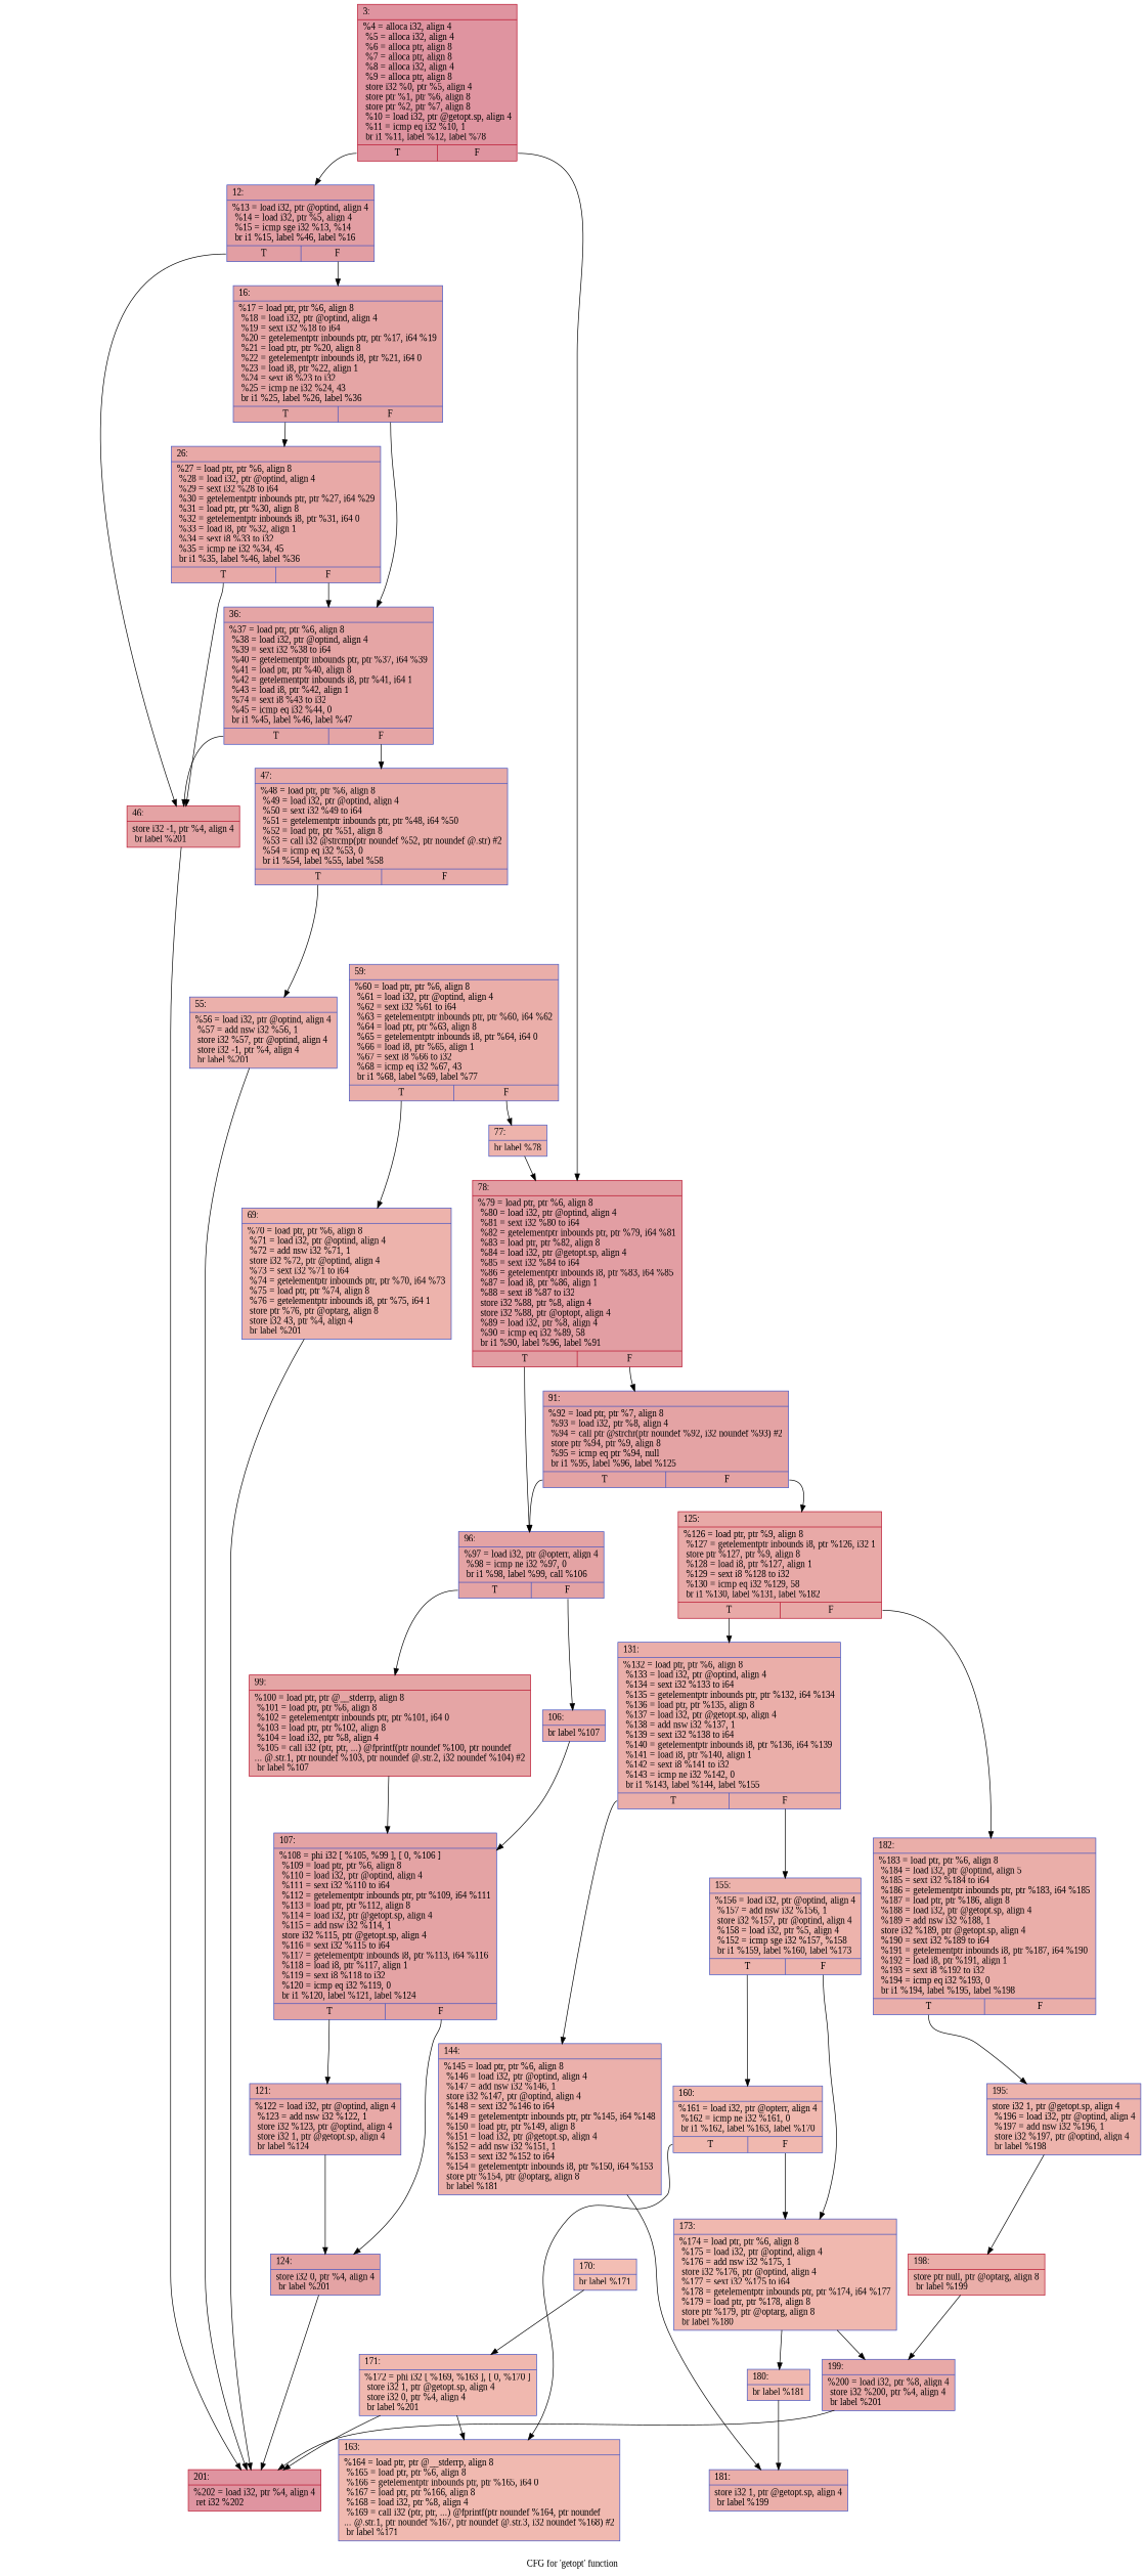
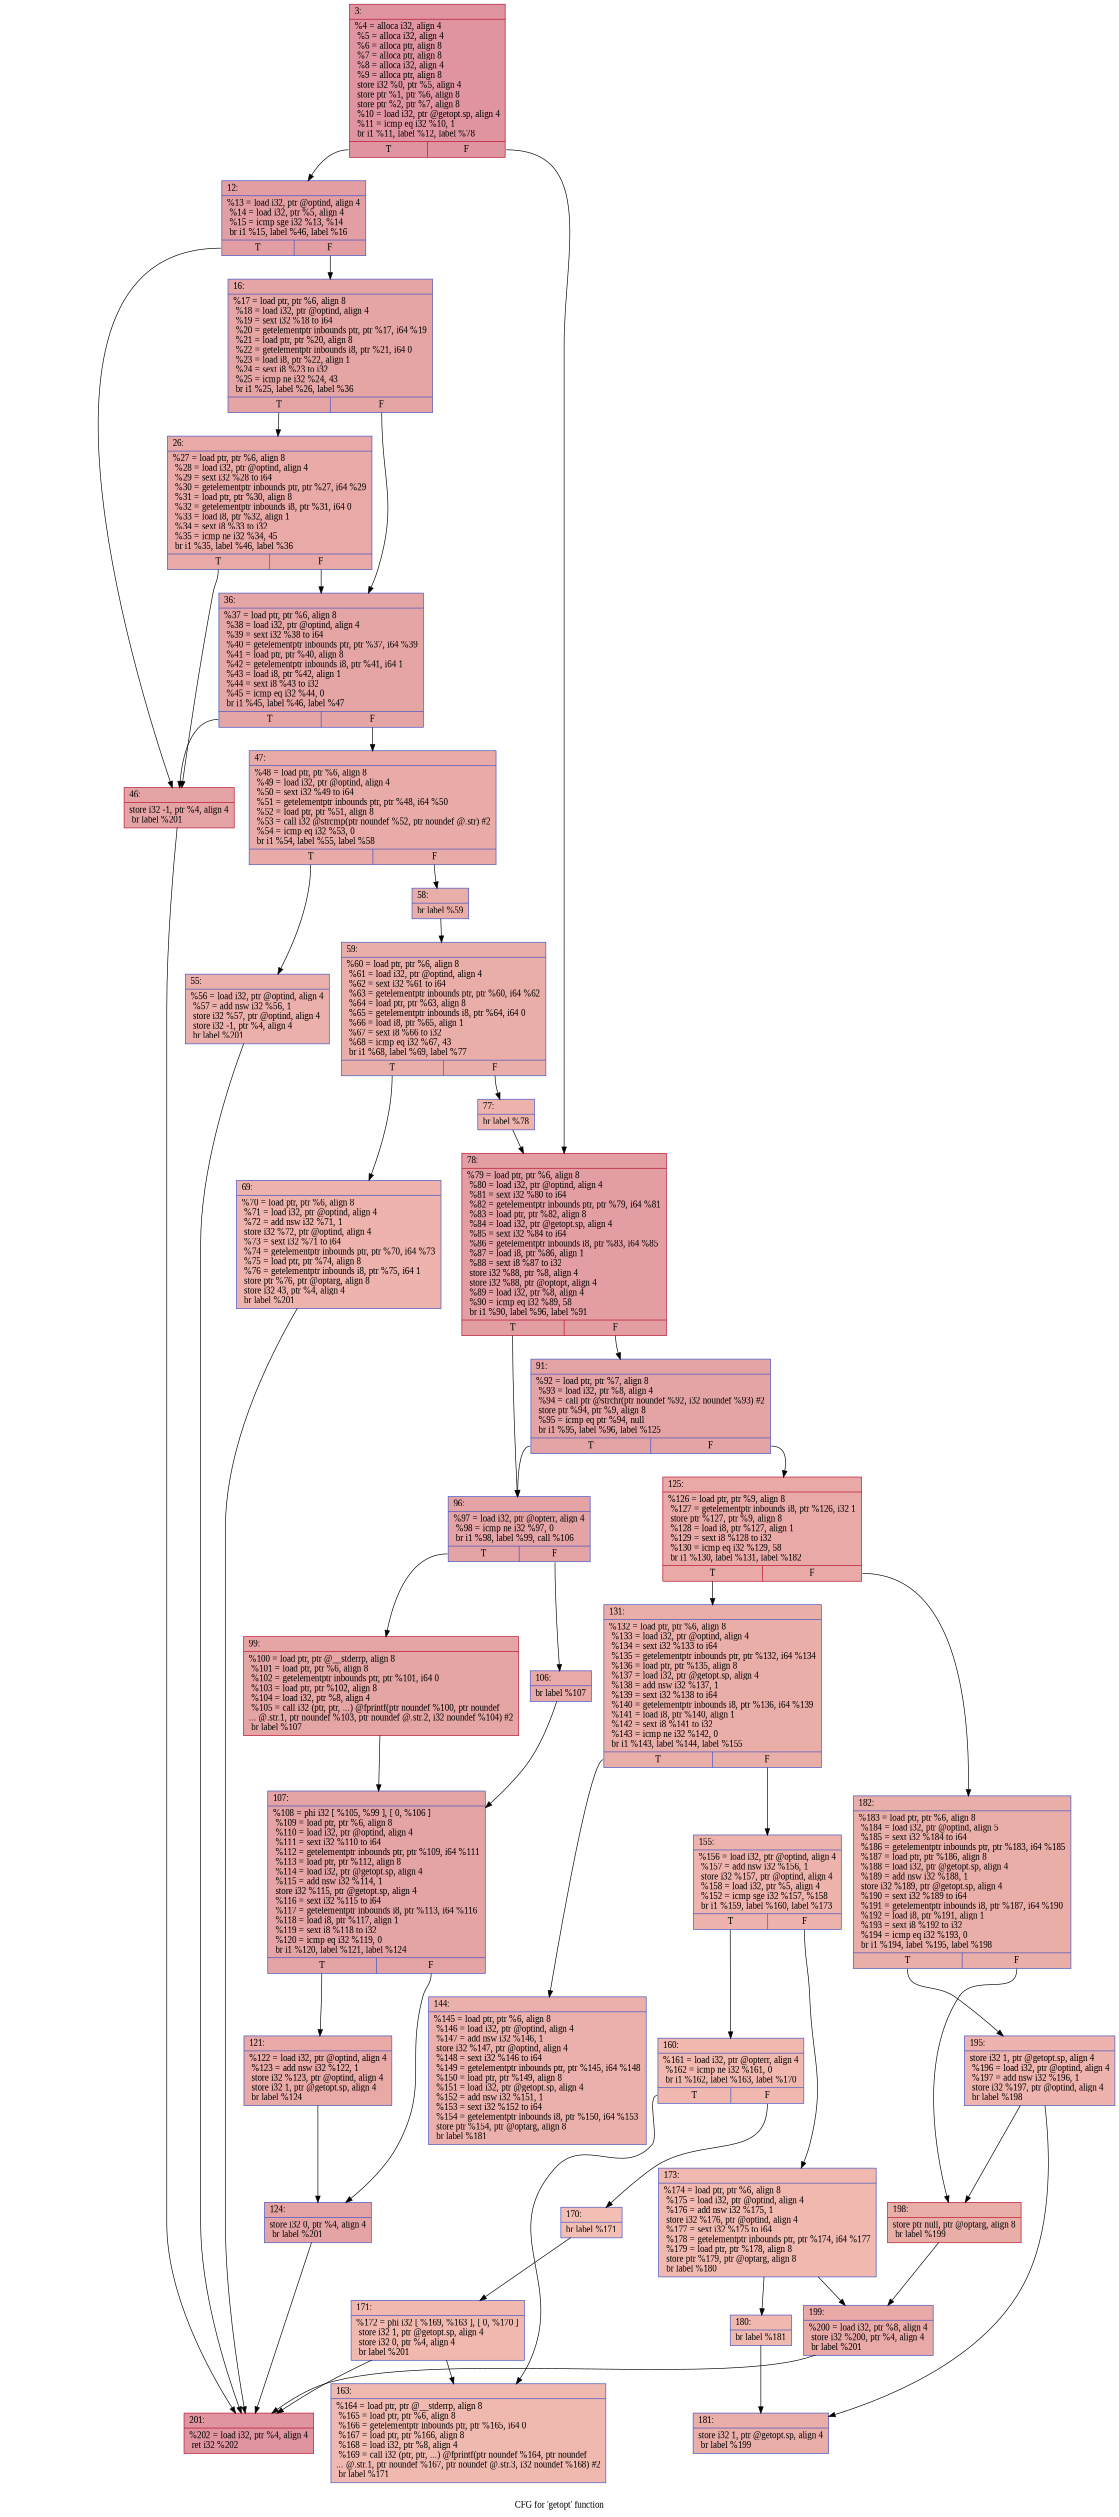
  digraph {
    fontname="Liberation Serif"
    label="CFG for 'getopt' function"
    node [color="#3d50c3ff" fillcolor="#d0473d70" fontname="Liberation Serif" shape=record style=filled]
    edge [fontname="Liberation Serif"]
    n1 [color="#b70d28ff" fillcolor="#b70d2870" label="{3:\l|  %4 = alloca i32, align 4\l  %5 = alloca i32, align 4\l  %6 = alloca ptr, align 8\l  %7 = alloca ptr, align 8\l  %8 = alloca i32, align 4\l  %9 = alloca ptr, align 8\l  store i32 %0, ptr %5, align 4\l  store ptr %1, ptr %6, align 8\l  store ptr %2, ptr %7, align 8\l  %10 = load i32, ptr @getopt.sp, align 4\l  %11 = icmp eq i32 %10, 1\l  br i1 %11, label %12, label %78\l|{<s0>T|<s1>F}}"]
    n2 [fillcolor="#be242e70" label="{12:\l|  %13 = load i32, ptr @optind, align 4\l  %14 = load i32, ptr %5, align 4\l  %15 = icmp sge i32 %13, %14\l  br i1 %15, label %46, label %16\l|{<s0>T|<s1>F}}"]
    n3 [color="#b70d28ff" fillcolor="#be242e70" label="{78:\l|  %79 = load ptr, ptr %6, align 8\l  %80 = load i32, ptr @optind, align 4\l  %81 = sext i32 %80 to i64\l  %82 = getelementptr inbounds ptr, ptr %79, i64 %81\l  %83 = load ptr, ptr %82, align 8\l  %84 = load i32, ptr @getopt.sp, align 4\l  %85 = sext i32 %84 to i64\l  %86 = getelementptr inbounds i8, ptr %83, i64 %85\l  %87 = load i8, ptr %86, align 1\l  %88 = sext i8 %87 to i32\l  store i32 %88, ptr %8, align 4\l  store i32 %88, ptr @optopt, align 4\l  %89 = load i32, ptr %8, align 4\l  %90 = icmp eq i32 %89, 58\l  br i1 %90, label %96, label %91\l|{<s0>T|<s1>F}}"]
    n4 [color="#b70d28ff" fillcolor="#c32e3170" label="{46:\l|  store i32 -1, ptr %4, align 4\l  br label %201\l}"]
    n5 [fillcolor="#c5333470" label="{16:\l|  %17 = load ptr, ptr %6, align 8\l  %18 = load i32, ptr @optind, align 4\l  %19 = sext i32 %18 to i64\l  %20 = getelementptr inbounds ptr, ptr %17, i64 %19\l  %21 = load ptr, ptr %20, align 8\l  %22 = getelementptr inbounds i8, ptr %21, i64 0\l  %23 = load i8, ptr %22, align 1\l  %24 = sext i8 %23 to i32\l  %25 = icmp ne i32 %24, 43\l  br i1 %25, label %26, label %36\l|{<s0>T|<s1>F}}"]
    n6 [fillcolor="#c32e3170" label="{96:\l|  %97 = load i32, ptr @opterr, align 4\l  %98 = icmp ne i32 %97, 0\l  br i1 %98, label %99, call %106\l|{<s0>T|<s1>F}}"]
    n7 [fillcolor="#c32e3170" label="{91:\l|  %92 = load ptr, ptr %7, align 8\l  %93 = load i32, ptr %8, align 4\l  %94 = call ptr @strchr(ptr noundef %92, i32 noundef %93) #2\l  store ptr %94, ptr %9, align 8\l  %95 = icmp eq ptr %94, null\l  br i1 %95, label %96, label %125\l|{<s0>T|<s1>F}}"]
    n8 [color="#b70d28ff" fillcolor="#b70d2870" label="{201:\l|  %202 = load i32, ptr %4, align 4\l  ret i32 %202\l}"]
    n9 [fillcolor="#ca3b3770" label="{26:\l|  %27 = load ptr, ptr %6, align 8\l  %28 = load i32, ptr @optind, align 4\l  %29 = sext i32 %28 to i64\l  %30 = getelementptr inbounds ptr, ptr %27, i64 %29\l  %31 = load ptr, ptr %30, align 8\l  %32 = getelementptr inbounds i8, ptr %31, i64 0\l  %33 = load i8, ptr %32, align 1\l  %34 = sext i8 %33 to i32\l  %35 = icmp ne i32 %34, 45\l  br i1 %35, label %46, label %36\l|{<s0>T|<s1>F}}"]
-   n10 [fillcolor="#c5333470" label="{36:\l|  %37 = load ptr, ptr %6, align 8\l  %38 = load i32, ptr @optind, align 4\l  %39 = sext i32 %38 to i64\l  %40 = getelementptr inbounds ptr, ptr %37, i64 %39\l  %41 = load ptr, ptr %40, align 8\l  %42 = getelementptr inbounds i8, ptr %41, i64 1\l  %43 = load i8, ptr %42, align 1\l  %74 = sext i8 %43 to i32\l  %45 = icmp eq i32 %44, 0\l  br i1 %45, label %46, label %47\l|{<s0>T|<s1>F}}"]
+   n10 [fillcolor="#c5333470" label="{36:\l|  %37 = load ptr, ptr %6, align 8\l  %38 = load i32, ptr @optind, align 4\l  %39 = sext i32 %38 to i64\l  %40 = getelementptr inbounds ptr, ptr %37, i64 %39\l  %41 = load ptr, ptr %40, align 8\l  %42 = getelementptr inbounds i8, ptr %41, i64 1\l  %43 = load i8, ptr %42, align 1\l  %44 = sext i8 %43 to i32\l  %45 = icmp eq i32 %44, 0\l  br i1 %45, label %46, label %47\l|{<s0>T|<s1>F}}"]
    n11 [color="#b70d28ff" fillcolor="#c5333470" label="{99:\l|  %100 = load ptr, ptr @__stderrp, align 8\l  %101 = load ptr, ptr %6, align 8\l  %102 = getelementptr inbounds ptr, ptr %101, i64 0\l  %103 = load ptr, ptr %102, align 8\l  %104 = load i32, ptr %8, align 4\l  %105 = call i32 (ptr, ptr, ...) @fprintf(ptr noundef %100, ptr noundef\l... @.str.1, ptr noundef %103, ptr noundef @.str.2, i32 noundef %104) #2\l  br label %107\l}"]
    n12 [fillcolor="#ca3b3770" label="{106:\l|  br label %107\l}"]
    n13 [color="#b70d28ff" fillcolor="#ca3b3770" label="{125:\l|  %126 = load ptr, ptr %9, align 8\l  %127 = getelementptr inbounds i8, ptr %126, i32 1\l  store ptr %127, ptr %9, align 8\l  %128 = load i8, ptr %127, align 1\l  %129 = sext i8 %128 to i32\l  %130 = icmp eq i32 %129, 58\l  br i1 %130, label %131, label %182\l|{<s0>T|<s1>F}}"]
    n14 [fillcolor="#cc403a70" label="{47:\l|  %48 = load ptr, ptr %6, align 8\l  %49 = load i32, ptr @optind, align 4\l  %50 = sext i32 %49 to i64\l  %51 = getelementptr inbounds ptr, ptr %48, i64 %50\l  %52 = load ptr, ptr %51, align 8\l  %53 = call i32 @strcmp(ptr noundef %52, ptr noundef @.str) #2\l  %54 = icmp eq i32 %53, 0\l  br i1 %54, label %55, label %58\l|{<s0>T|<s1>F}}"]
    n15 [fillcolor="#d24b4070" label="{55:\l|  %56 = load i32, ptr @optind, align 4\l  %57 = add nsw i32 %56, 1\l  store i32 %57, ptr @optind, align 4\l  store i32 -1, ptr %4, align 4\l  br label %201\l}"]
+   n16 [label="{58:\l|  br label %59\l}"]
    n17 [label="{59:\l|  %60 = load ptr, ptr %6, align 8\l  %61 = load i32, ptr @optind, align 4\l  %62 = sext i32 %61 to i64\l  %63 = getelementptr inbounds ptr, ptr %60, i64 %62\l  %64 = load ptr, ptr %63, align 8\l  %65 = getelementptr inbounds i8, ptr %64, i64 0\l  %66 = load i8, ptr %65, align 1\l  %67 = sext i8 %66 to i32\l  %68 = icmp eq i32 %67, 43\l  br i1 %68, label %69, label %77\l|{<s0>T|<s1>F}}"]
    n18 [fillcolor="#d6524470" label="{69:\l|  %70 = load ptr, ptr %6, align 8\l  %71 = load i32, ptr @optind, align 4\l  %72 = add nsw i32 %71, 1\l  store i32 %72, ptr @optind, align 4\l  %73 = sext i32 %71 to i64\l  %74 = getelementptr inbounds ptr, ptr %70, i64 %73\l  %75 = load ptr, ptr %74, align 8\l  %76 = getelementptr inbounds i8, ptr %75, i64 1\l  store ptr %76, ptr @optarg, align 8\l  store i32 43, ptr %4, align 4\l  br label %201\l}"]
    n19 [fillcolor="#d6524470" label="{77:\l|  br label %78\l}"]
    n20 [fillcolor="#c32e3170" label="{107:\l|  %108 = phi i32 [ %105, %99 ], [ 0, %106 ]\l  %109 = load ptr, ptr %6, align 8\l  %110 = load i32, ptr @optind, align 4\l  %111 = sext i32 %110 to i64\l  %112 = getelementptr inbounds ptr, ptr %109, i64 %111\l  %113 = load ptr, ptr %112, align 8\l  %114 = load i32, ptr @getopt.sp, align 4\l  %115 = add nsw i32 %114, 1\l  store i32 %115, ptr @getopt.sp, align 4\l  %116 = sext i32 %115 to i64\l  %117 = getelementptr inbounds i8, ptr %113, i64 %116\l  %118 = load i8, ptr %117, align 1\l  %119 = sext i8 %118 to i32\l  %120 = icmp eq i32 %119, 0\l  br i1 %120, label %121, label %124\l|{<s0>T|<s1>F}}"]
    n21 [label="{131:\l|  %132 = load ptr, ptr %6, align 8\l  %133 = load i32, ptr @optind, align 4\l  %134 = sext i32 %133 to i64\l  %135 = getelementptr inbounds ptr, ptr %132, i64 %134\l  %136 = load ptr, ptr %135, align 8\l  %137 = load i32, ptr @getopt.sp, align 4\l  %138 = add nsw i32 %137, 1\l  %139 = sext i32 %138 to i64\l  %140 = getelementptr inbounds i8, ptr %136, i64 %139\l  %141 = load i8, ptr %140, align 1\l  %142 = sext i8 %141 to i32\l  %143 = icmp ne i32 %142, 0\l  br i1 %143, label %144, label %155\l|{<s0>T|<s1>F}}"]
    n22 [label="{182:\l|  %183 = load ptr, ptr %6, align 8\l  %184 = load i32, ptr @optind, align 5\l  %185 = sext i32 %184 to i64\l  %186 = getelementptr inbounds ptr, ptr %183, i64 %185\l  %187 = load ptr, ptr %186, align 8\l  %188 = load i32, ptr @getopt.sp, align 4\l  %189 = add nsw i32 %188, 1\l  store i32 %189, ptr @getopt.sp, align 4\l  %190 = sext i32 %189 to i64\l  %191 = getelementptr inbounds i8, ptr %187, i64 %190\l  %192 = load i8, ptr %191, align 1\l  %193 = sext i8 %192 to i32\l  %194 = icmp eq i32 %193, 0\l  br i1 %194, label %195, label %198\l|{<s0>T|<s1>F}}"]
    n23 [fillcolor="#d24b4070" label="{144:\l|  %145 = load ptr, ptr %6, align 8\l  %146 = load i32, ptr @optind, align 4\l  %147 = add nsw i32 %146, 1\l  store i32 %147, ptr @optind, align 4\l  %148 = sext i32 %146 to i64\l  %149 = getelementptr inbounds ptr, ptr %145, i64 %148\l  %150 = load ptr, ptr %149, align 8\l  %151 = load i32, ptr @getopt.sp, align 4\l  %152 = add nsw i32 %151, 1\l  %153 = sext i32 %152 to i64\l  %154 = getelementptr inbounds i8, ptr %150, i64 %153\l  store ptr %154, ptr @optarg, align 8\l  br label %181\l}"]
    n24 [fillcolor="#d6524470" label="{155:\l|  %156 = load i32, ptr @optind, align 4\l  %157 = add nsw i32 %156, 1\l  store i32 %157, ptr @optind, align 4\l  %158 = load i32, ptr %5, align 4\l  %152 = icmp sge i32 %157, %158\l  br i1 %159, label %160, label %173\l|{<s0>T|<s1>F}}"]
    n25 [fillcolor="#d6524470" label="{195:\l|  store i32 1, ptr @getopt.sp, align 4\l  %196 = load i32, ptr @optind, align 4\l  %197 = add nsw i32 %196, 1\l  store i32 %197, ptr @optind, align 4\l  br label %198\l}"]
    n26 [color="#b70d28ff" label="{198:\l|  store ptr null, ptr @optarg, align 8\l  br label %199\l}"]
    n27 [fillcolor="#ca3b3770" label="{121:\l|  %122 = load i32, ptr @optind, align 4\l  %123 = add nsw i32 %122, 1\l  store i32 %123, ptr @optind, align 4\l  store i32 1, ptr @getopt.sp, align 4\l  br label %124\l}"]
    n28 [fillcolor="#c32e3170" label="{124:\l|  store i32 0, ptr %4, align 4\l  br label %201\l}"]
    n29 [label="{181:\l|  store i32 1, ptr @getopt.sp, align 4\l  br label %199\l}"]
    n30 [fillcolor="#dc5d4a70" label="{160:\l|  %161 = load i32, ptr @opterr, align 4\l  %162 = icmp ne i32 %161, 0\l  br i1 %162, label %163, label %170\l|{<s0>T|<s1>F}}"]
    n31 [fillcolor="#dc5d4a70" label="{173:\l|  %174 = load ptr, ptr %6, align 8\l  %175 = load i32, ptr @optind, align 4\l  %176 = add nsw i32 %175, 1\l  store i32 %176, ptr @optind, align 4\l  %177 = sext i32 %175 to i64\l  %178 = getelementptr inbounds ptr, ptr %174, i64 %177\l  %179 = load ptr, ptr %178, align 8\l  store ptr %179, ptr @optarg, align 8\l  br label %180\l}"]
    n32 [fillcolor="#ca3b3770" label="{199:\l|  %200 = load i32, ptr %8, align 4\l  store i32 %200, ptr %4, align 4\l  br label %201\l}"]
    n33 [fillcolor="#de614d70" label="{163:\l|  %164 = load ptr, ptr @__stderrp, align 8\l  %165 = load ptr, ptr %6, align 8\l  %166 = getelementptr inbounds ptr, ptr %165, i64 0\l  %167 = load ptr, ptr %166, align 8\l  %168 = load i32, ptr %8, align 4\l  %169 = call i32 (ptr, ptr, ...) @fprintf(ptr noundef %164, ptr noundef\l... @.str.1, ptr noundef %167, ptr noundef @.str.3, i32 noundef %168) #2\l  br label %171\l}"]
    n34 [fillcolor="#e36c5570" label="{170:\l|  br label %171\l}"]
    n35 [fillcolor="#dc5d4a70" label="{180:\l|  br label %181\l}"]
    n36 [fillcolor="#dc5d4a70" label="{171:\l|  %172 = phi i32 [ %169, %163 ], [ 0, %170 ]\l  store i32 1, ptr @getopt.sp, align 4\l  store i32 0, ptr %4, align 4\l  br label %201\l}"]
    n1 -> n2 [tailport=s0]
    n1 -> n3 [tailport=s1]
    n2 -> n4 [tailport=s0]
    n2 -> n5 [tailport=s1]
    n3 -> n6 [tailport=s0]
    n3 -> n7 [tailport=s1]
    n4 -> n8
    n5 -> n9 [tailport=s0]
    n5 -> n10 [tailport=s1]
    n6 -> n11 [tailport=s0]
    n6 -> n12 [tailport=s1]
    n7 -> n6 [tailport=s0]
    n7 -> n13 [tailport=s1]
    n9 -> n4 [tailport=s0]
    n9 -> n10 [tailport=s1]
    n10 -> n4 [tailport=s0]
    n10 -> n14 [tailport=s1]
    n11 -> n20
    n12 -> n20
    n13 -> n21 [tailport=s0]
    n13 -> n22 [tailport=s1]
    n14 -> n15 [tailport=s0]
+   n14 -> n16 [tailport=s1]
    n15 -> n8
+   n16 -> n17
    n17 -> n18 [tailport=s0]
    n17 -> n19 [tailport=s1]
    n18 -> n8
    n19 -> n3
    n20 -> n27 [tailport=s0]
    n20 -> n28 [tailport=s1]
    n21 -> n23 [tailport=s0]
    n21 -> n24 [tailport=s1]
    n22 -> n25 [tailport=s0]
-   n23 -> n29
+   n22 -> n26 [tailport=s1]
+   n25 -> n29
    n24 -> n30 [tailport=s0]
    n24 -> n31 [tailport=s1]
    n25 -> n26
    n26 -> n32
    n27 -> n28
    n28 -> n8
    n30 -> n33 [tailport=s0]
-   n30 -> n31 [tailport=s1]
+   n30 -> n34 [tailport=s1]
    n31 -> n32
    n31 -> n35
    n32 -> n8
    n34 -> n36
    n35 -> n29
    n36 -> n8
    n36 -> n33
  }
